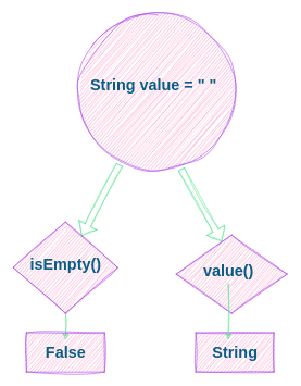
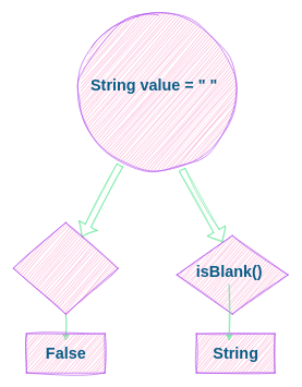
  <mxCell id="0" />
  <mxCell id="1" parent="0" />
  <mxCell id="2" value="" style="ellipse;whiteSpace=wrap;html=1;aspect=fixed;sketch=1;curveFitting=1;jiggle=2;labelBackgroundColor=none;fillColor=#F694C1;strokeColor=#AF45ED;fontColor=#095C86;" vertex="1" parent="1"><mxGeometry x="120" y="20" width="240" height="240" as="geometry" /></mxCell>
  <mxCell id="3" value="String value = &quot; &quot;" style="text;strokeColor=none;fillColor=none;html=1;fontSize=24;fontStyle=1;verticalAlign=middle;align=center;sketch=1;curveFitting=1;jiggle=2;labelBackgroundColor=none;fontColor=#095C86;" vertex="1" parent="1"><mxGeometry x="180" y="110" width="110" height="40" as="geometry" /></mxCell>
  <mxCell id="4" value="" style="shape=flexArrow;endArrow=classic;html=1;rounded=0;exitX=0.263;exitY=0.967;exitDx=0;exitDy=0;exitPerimeter=0;sketch=1;curveFitting=1;jiggle=2;labelBackgroundColor=none;fontColor=default;strokeColor=#60E696;" edge="1" parent="1" source="2" target="7"><mxGeometry width="50" height="50" relative="1" as="geometry"><mxPoint x="210" y="280" as="sourcePoint" /><mxPoint x="90" y="370" as="targetPoint" /></mxGeometry></mxCell>
  <mxCell id="5" value="" style="shape=flexArrow;endArrow=classic;html=1;rounded=0;exitX=0.658;exitY=0.996;exitDx=0;exitDy=0;exitPerimeter=0;sketch=1;curveFitting=1;jiggle=2;labelBackgroundColor=none;fontColor=default;strokeColor=#60E696;" edge="1" parent="1" source="2"><mxGeometry width="50" height="50" relative="1" as="geometry"><mxPoint x="210" y="280" as="sourcePoint" /><mxPoint x="340" y="370" as="targetPoint" /></mxGeometry></mxCell>
  <mxCell id="6" value="" style="edgeStyle=orthogonalEdgeStyle;rounded=0;orthogonalLoop=1;jettySize=auto;html=1;sketch=1;curveFitting=1;jiggle=2;labelBackgroundColor=none;fontColor=default;strokeColor=#60E696;" edge="1" parent="1" source="7" target="11"><mxGeometry relative="1" as="geometry" /></mxCell>
  <mxCell id="7" value="" style="rhombus;whiteSpace=wrap;html=1;sketch=1;curveFitting=1;jiggle=2;labelBackgroundColor=none;fillColor=#F694C1;strokeColor=#AF45ED;fontColor=#095C86;" vertex="1" parent="1"><mxGeometry x="20" y="340" width="160" height="140" as="geometry" /></mxCell>
  <mxCell id="8" value="" style="rhombus;whiteSpace=wrap;html=1;sketch=1;curveFitting=1;jiggle=2;labelBackgroundColor=none;fillColor=#F694C1;strokeColor=#AF45ED;fontColor=#095C86;" vertex="1" parent="1"><mxGeometry x="270" y="360" width="170" height="120" as="geometry" /></mxCell>
  <mxCell id="9" value="" style="rounded=0;whiteSpace=wrap;html=1;sketch=1;curveFitting=1;jiggle=2;labelBackgroundColor=none;fillColor=#F694C1;strokeColor=#AF45ED;fontColor=#095C86;" vertex="1" parent="1"><mxGeometry x="40" y="510" width="120" height="60" as="geometry" /></mxCell>
  <mxCell id="10" value="" style="rounded=0;whiteSpace=wrap;html=1;sketch=1;curveFitting=1;jiggle=2;labelBackgroundColor=none;fillColor=#F694C1;strokeColor=#AF45ED;fontColor=#095C86;" vertex="1" parent="1"><mxGeometry x="300" y="510" width="120" height="60" as="geometry" /></mxCell>
  <mxCell id="11" value="False" style="text;strokeColor=none;fillColor=none;html=1;fontSize=24;fontStyle=1;verticalAlign=middle;align=center;sketch=1;curveFitting=1;jiggle=2;labelBackgroundColor=none;fontColor=#095C86;" vertex="1" parent="1"><mxGeometry x="50" y="520" width="100" height="40" as="geometry" /></mxCell>
- <mxCell id="12" value="isEmpty()" style="text;strokeColor=none;fillColor=none;html=1;fontSize=24;fontStyle=1;verticalAlign=middle;align=center;sketch=1;curveFitting=1;jiggle=2;labelBackgroundColor=none;fontColor=#095C86;" vertex="1" parent="1"><mxGeometry x="50" y="385" width="100" height="40" as="geometry" /></mxCell>
- <mxCell id="13" value="value()" style="text;strokeColor=none;fillColor=none;html=1;fontSize=24;fontStyle=1;verticalAlign=middle;align=center;sketch=1;curveFitting=1;jiggle=2;labelBackgroundColor=none;fontColor=#095C86;" vertex="1" parent="1"><mxGeometry x="300" y="395" width="100" height="40" as="geometry" /></mxCell>
+ <mxCell id="13" value="isBlank()" style="text;strokeColor=none;fillColor=none;html=1;fontSize=24;fontStyle=1;verticalAlign=middle;align=center;sketch=1;curveFitting=1;jiggle=2;labelBackgroundColor=none;fontColor=#095C86;" vertex="1" parent="1"><mxGeometry x="300" y="395" width="100" height="40" as="geometry" /></mxCell>
  <mxCell id="14" value="" style="endArrow=classic;html=1;rounded=0;entryX=0.417;entryY=0.167;entryDx=0;entryDy=0;entryPerimeter=0;sketch=1;curveFitting=1;jiggle=2;labelBackgroundColor=none;fontColor=default;strokeColor=#60E696;" edge="1" parent="1" target="10"><mxGeometry width="50" height="50" relative="1" as="geometry"><mxPoint x="350" y="435" as="sourcePoint" /><mxPoint x="400" y="385" as="targetPoint" /></mxGeometry></mxCell>
  <mxCell id="15" value="String" style="text;strokeColor=none;fillColor=none;html=1;fontSize=24;fontStyle=1;verticalAlign=middle;align=center;sketch=1;curveFitting=1;jiggle=2;labelBackgroundColor=none;fontColor=#095C86;" vertex="1" parent="1"><mxGeometry x="310" y="520" width="100" height="40" as="geometry" /></mxCell>
